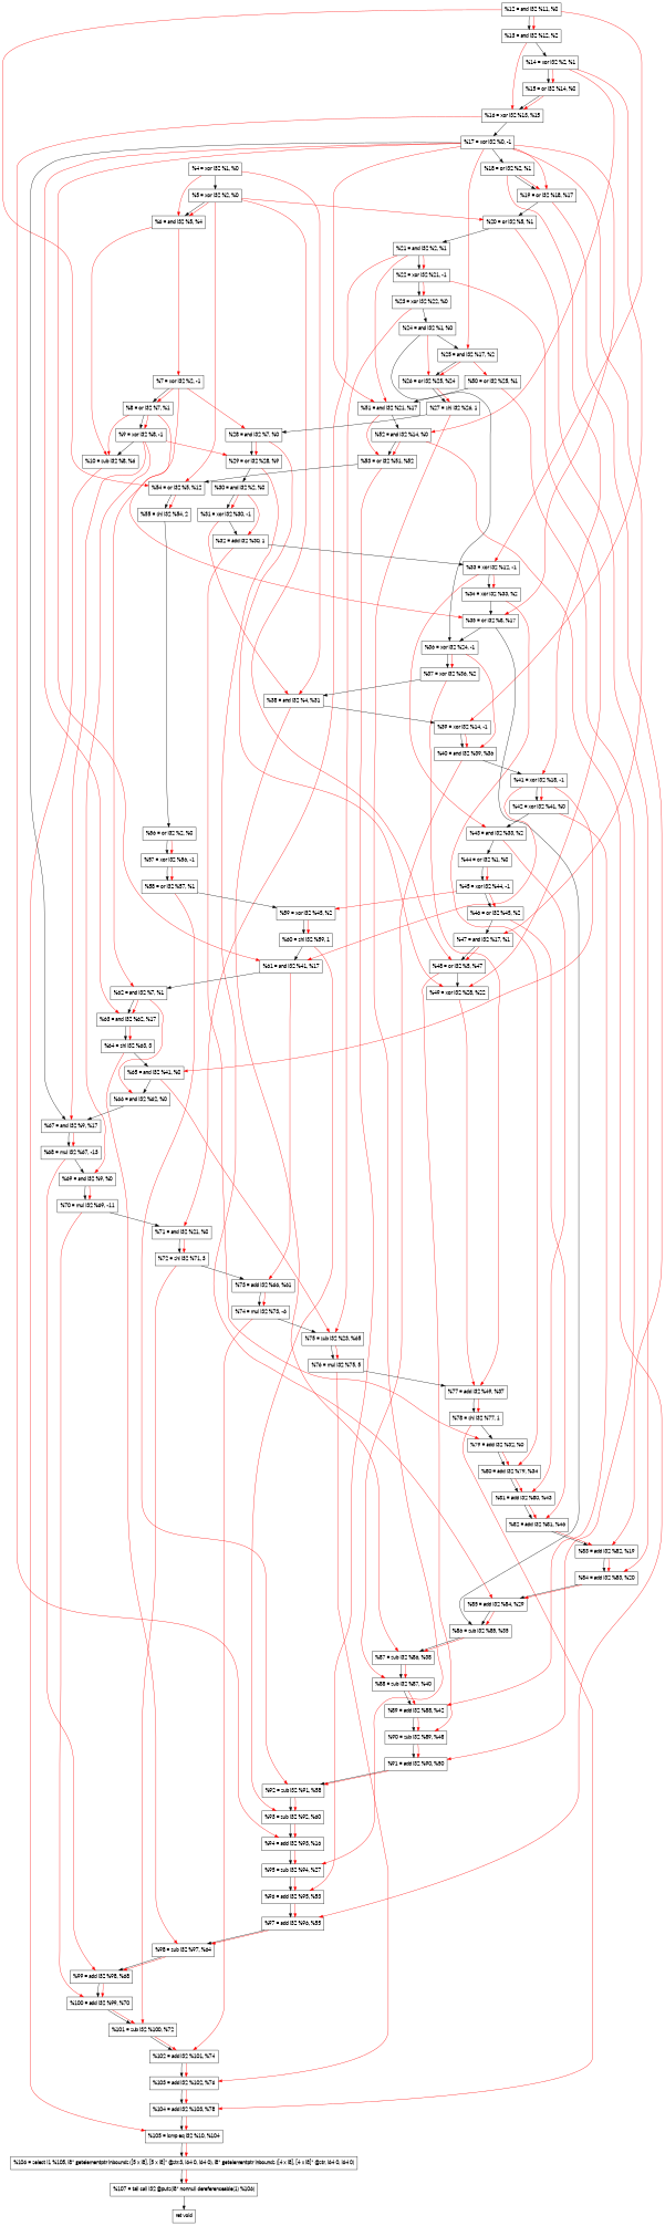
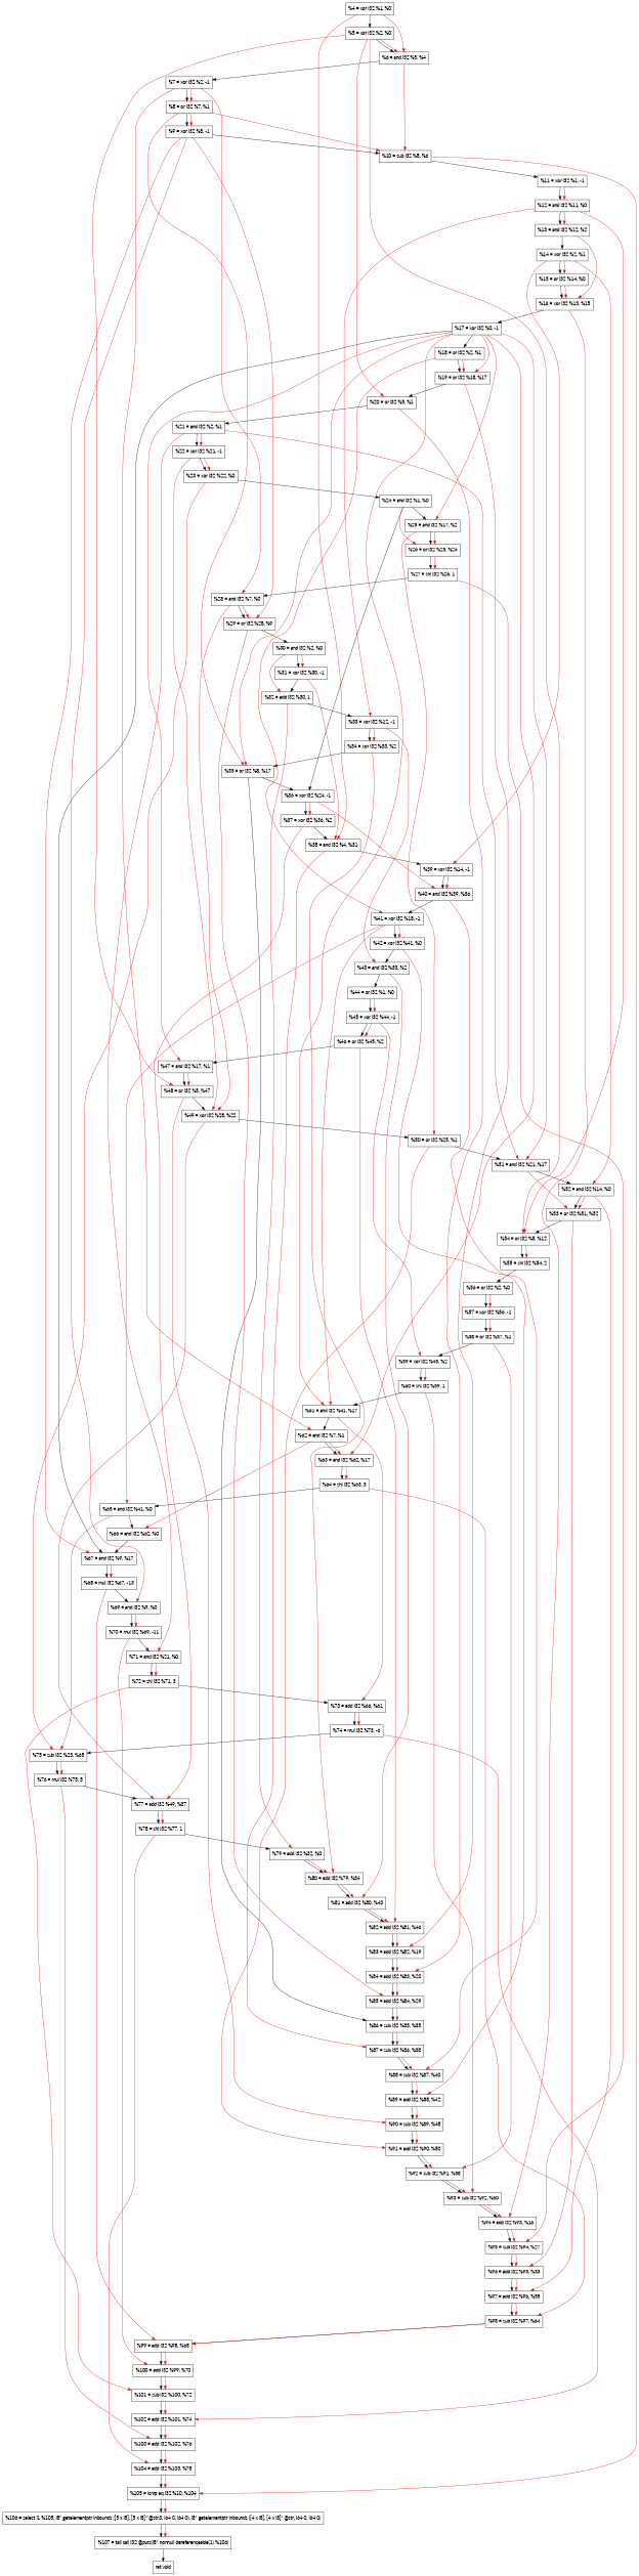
  digraph {
    fontname=Lato
    node [fontname=Lato shape=record]
    edge [fontname=Lato color=red]
    n1 [label="  %4 = xor i32 %1, %0"]
    n2 [label="  %5 = xor i32 %2, %0"]
    n3 [label="  %6 = and i32 %5, %4"]
    n4 [label="  %38 = and i32 %4, %31"]
    n5 [label="  %20 = or i32 %5, %1"]
    n6 [label="  %48 = or i32 %5, %47"]
    n7 [label="  %54 = or i32 %5, %12"]
    n8 [label="  %7 = xor i32 %2, -1"]
    n9 [label="  %10 = sub i32 %8, %6"]
    n10 [label="  %39 = xor i32 %14, -1"]
    n11 [label="  %87 = sub i32 %86, %38"]
    n12 [label="  %21 = and i32 %2, %1"]
    n13 [label="  %84 = add i32 %83, %20"]
    n14 [label="  %49 = xor i32 %28, %22"]
    n15 [label="  %90 = sub i32 %89, %48"]
    n16 [label="  %55 = shl i32 %54, 2"]
    n17 [label="  %8 = or i32 %7, %1"]
    n18 [label="  %28 = and i32 %7, %0"]
    n19 [label="  %62 = and i32 %7, %1"]
+   n20 [label="  %11 = xor i32 %1, -1"]
    n21 [label="  %105 = icmp eq i32 %10, %104"]
    n22 [label="  %9 = xor i32 %8, -1"]
    n23 [label="  %35 = or i32 %8, %17"]
    n24 [label="  %29 = or i32 %28, %9"]
    n25 [label="  %63 = and i32 %62, %17"]
    n26 [label="  %66 = and i32 %62, %0"]
    n27 [label="  %67 = and i32 %9, %17"]
    n28 [label="  %69 = and i32 %9, %0"]
    n29 [label="  %36 = xor i32 %24, -1"]
    n30 [label="  %86 = sub i32 %85, %35"]
    n31 [label="  %30 = and i32 %2, %0"]
    n32 [label="  %85 = add i32 %84, %29"]
    n33 [label="  %68 = mul i32 %67, -13"]
    n34 [label="  %70 = mul i32 %69, -11"]
    n35 [label="  %12 = and i32 %11, %0"]
    n36 [label="  %106 = select i1 %105, i8* getelementptr inbounds ([5 x i8], [5 x i8]* @str.3, i64 0, i64 0), i8* getelementptr inbounds ([4 x i8], [4 x i8]* @str, i64 0, i64 0)"]
    n37 [label="  %13 = and i32 %12, %2"]
    n38 [label="  %33 = xor i32 %12, -1"]
    n39 [label="  %14 = xor i32 %2, %1"]
    n40 [label="  %16 = xor i32 %13, %15"]
    n41 [label="  %34 = xor i32 %33, %2"]
    n42 [label="  %43 = and i32 %33, %2"]
    n43 [label="  %15 = or i32 %14, %0"]
    n44 [label="  %52 = and i32 %14, %0"]
    n45 [label="  %17 = xor i32 %0, -1"]
    n46 [label="  %94 = add i32 %93, %16"]
    n47 [label="  %40 = and i32 %39, %36"]
    n48 [label="  %53 = or i32 %51, %52"]
    n49 [label="  %97 = add i32 %96, %55"]
    n50 [label="  %18 = or i32 %2, %1"]
    n51 [label="  %19 = or i32 %18, %17"]
    n52 [label="  %25 = and i32 %17, %2"]
    n53 [label="  %47 = and i32 %17, %1"]
    n54 [label="  %51 = and i32 %21, %17"]
    n55 [label="  %61 = and i32 %41, %17"]
    n56 [label="  %95 = sub i32 %94, %27"]
    n57 [label="  %41 = xor i32 %18, -1"]
    n58 [label="  %83 = add i32 %82, %19"]
    n59 [label="  %26 = or i32 %25, %24"]
    n60 [label="  %50 = or i32 %25, %1"]
    n61 [label="  %73 = add i32 %66, %61"]
    n62 [label="  %64 = shl i32 %63, 3"]
    n63 [label="  %42 = xor i32 %41, %0"]
    n64 [label="  %65 = and i32 %41, %0"]
    n65 [label="  %22 = xor i32 %21, -1"]
    n66 [label="  %71 = and i32 %21, %0"]
    n67 [label="  %23 = xor i32 %22, %0"]
    n68 [label="  %72 = shl i32 %71, 3"]
    n69 [label="  %24 = and i32 %1, %0"]
    n70 [label="  %75 = sub i32 %23, %65"]
    n71 [label="  %77 = add i32 %49, %37"]
    n72 [label="  %76 = mul i32 %75, 5"]
    n73 [label="  %27 = shl i32 %26, 1"]
    n74 [label="  %37 = xor i32 %36, %2"]
    n75 [label="  %91 = add i32 %90, %50"]
    n76 [label="  %96 = add i32 %95, %53"]
    n77 [label="  %31 = xor i32 %30, -1"]
    n78 [label="  %32 = add i32 %30, 1"]
    n79 [label="  %79 = add i32 %32, %0"]
    n80 [label="  %80 = add i32 %79, %34"]
    n81 [label="  %44 = or i32 %1, %0"]
    n82 [label="  %81 = add i32 %80, %43"]
    n83 [label="  %88 = sub i32 %87, %40"]
    n84 [label="  %78 = shl i32 %77, 1"]
    n85 [label="  %89 = add i32 %88, %42"]
    n86 [label="  %45 = xor i32 %44, -1"]
    n87 [label="  %82 = add i32 %81, %46"]
    n88 [label="  %46 = or i32 %45, %2"]
    n89 [label="  %59 = xor i32 %45, %2"]
    n90 [label="  %60 = shl i32 %59, 1"]
    n91 [label="  %92 = sub i32 %91, %58"]
    n92 [label="  %56 = or i32 %2, %0"]
    n93 [label="  %57 = xor i32 %56, -1"]
    n94 [label="  %98 = sub i32 %97, %64"]
    n95 [label="  %58 = or i32 %57, %1"]
    n96 [label="  %93 = sub i32 %92, %60"]
    n97 [label="  %74 = mul i32 %73, -6"]
    n98 [label="  %99 = add i32 %98, %68"]
    n99 [label="  %100 = add i32 %99, %70"]
    n100 [label="  %101 = sub i32 %100, %72"]
    n101 [label="  %102 = add i32 %101, %74"]
    n102 [label="  %103 = add i32 %102, %76"]
    n103 [label="  %104 = add i32 %103, %78"]
    n104 [label="  %107 = tail call i32 @puts(i8* nonnull dereferenceable(1) %106)"]
    n105 [label="  ret void"]
    n1 -> n2 [color=""]
    n1 -> n3
    n1 -> n4
    n2 -> n3 [color=""]
    n2 -> n3
    n2 -> n5
    n2 -> n6
    n2 -> n7
-   n3 -> n8
+   n3 -> n8 [color=""]
    n3 -> n9
    n4 -> n10 [color=""]
    n4 -> n11
    n5 -> n12 [color=""]
    n5 -> n13
    n6 -> n14 [color=""]
    n6 -> n15
    n7 -> n16 [color=""]
    n7 -> n16
    n8 -> n17 [color=""]
    n8 -> n17
    n8 -> n18
    n8 -> n19
+   n9 -> n20 [color=""]
    n9 -> n21
    n10 -> n47 [color=""]
    n10 -> n47
    n11 -> n83 [color=""]
    n11 -> n83
    n12 -> n54
    n12 -> n65 [color=""]
    n12 -> n65
    n12 -> n66
    n13 -> n32 [color=""]
    n13 -> n32
+   n14 -> n60 [color=""]
    n14 -> n71
    n15 -> n75 [color=""]
    n15 -> n75
    n16 -> n92 [color=""]
    n17 -> n9
    n17 -> n22 [color=""]
    n17 -> n22
    n17 -> n23
    n18 -> n14
    n18 -> n24 [color=""]
    n18 -> n24
    n19 -> n25 [color=""]
    n19 -> n25
    n19 -> n26
+   n20 -> n35 [color=""]
+   n20 -> n35
    n21 -> n36 [color=""]
    n21 -> n36
    n22 -> n9 [color=""]
    n22 -> n24
    n22 -> n27
    n22 -> n28
    n23 -> n29 [color=""]
    n23 -> n30 [color=black]
    n24 -> n31 [color=""]
    n24 -> n32
    n25 -> n62 [color=""]
    n25 -> n62
    n26 -> n27 [color=""]
    n27 -> n33 [color=""]
    n27 -> n33
    n28 -> n34 [color=""]
    n28 -> n34
    n29 -> n47
    n29 -> n74 [color=""]
    n29 -> n74
    n30 -> n11 [color=""]
    n30 -> n11
    n31 -> n77 [color=""]
    n31 -> n77
    n31 -> n78
    n32 -> n30 [color=""]
    n32 -> n30
    n33 -> n28 [color=""]
    n33 -> n98
    n34 -> n66 [color=""]
    n34 -> n99
    n35 -> n7
    n35 -> n37 [color=""]
    n35 -> n37
    n35 -> n38
    n36 -> n104 [color=""]
    n36 -> n104
    n37 -> n39 [color=""]
    n37 -> n40
    n38 -> n41 [color=""]
    n38 -> n41
    n38 -> n42
    n39 -> n10
    n39 -> n43 [color=""]
    n39 -> n43
    n39 -> n44
    n40 -> n45 [color=""]
    n40 -> n46
    n41 -> n23 [color=""]
    n41 -> n80
    n42 -> n81 [color=""]
    n42 -> n82
    n43 -> n40 [color=""]
    n43 -> n40
    n44 -> n48 [color=""]
    n44 -> n48
    n44 -> n49
    n45 -> n23
    n45 -> n25
    n45 -> n27 [color=black]
    n45 -> n50 [color=""]
    n45 -> n51
    n45 -> n52
    n45 -> n53
    n45 -> n54
    n45 -> n55
    n46 -> n56 [color=""]
    n46 -> n56
    n47 -> n57 [color=""]
    n47 -> n83
    n48 -> n7 [color=""]
    n48 -> n76
    n49 -> n94 [color=""]
    n49 -> n94
    n50 -> n51 [color=""]
    n50 -> n51
    n50 -> n57
    n51 -> n5 [color=""]
    n51 -> n58
    n52 -> n59 [color=""]
    n52 -> n59
    n52 -> n60
    n53 -> n6 [color=""]
    n53 -> n6
    n54 -> n44 [color=""]
    n54 -> n48
    n55 -> n19 [color=""]
    n55 -> n61
    n56 -> n76 [color=""]
    n56 -> n76
    n57 -> n55
    n57 -> n63 [color=""]
    n57 -> n63
    n57 -> n64
    n58 -> n13 [color=""]
    n58 -> n13
    n59 -> n73 [color=""]
    n59 -> n73
    n60 -> n54 [color=""]
    n60 -> n75
    n61 -> n97 [color=""]
    n61 -> n97
    n62 -> n64 [color=""]
    n62 -> n94
    n63 -> n42 [color=""]
    n63 -> n85
    n64 -> n26 [color=""]
    n64 -> n70
    n65 -> n14
    n65 -> n67 [color=""]
    n65 -> n67
    n66 -> n68 [color=""]
    n66 -> n68
    n67 -> n69 [color=""]
    n67 -> n70
    n68 -> n61 [color=""]
    n68 -> n100
    n69 -> n29 [color=black]
    n69 -> n52 [color=""]
    n69 -> n59
    n70 -> n72 [color=""]
    n70 -> n72
    n71 -> n84 [color=""]
    n71 -> n84
    n72 -> n71 [color=""]
    n72 -> n102
    n73 -> n18 [color=""]
    n73 -> n56
    n74 -> n4 [color=""]
    n74 -> n71
    n75 -> n91 [color=""]
    n75 -> n91
    n76 -> n49 [color=""]
    n76 -> n49
    n77 -> n4
    n77 -> n78 [color=""]
    n78 -> n38 [color=""]
    n78 -> n79
    n79 -> n80 [color=""]
    n79 -> n80
    n80 -> n82 [color=""]
    n80 -> n82
    n81 -> n86 [color=""]
    n81 -> n86
    n82 -> n87 [color=""]
    n82 -> n87
    n83 -> n85 [color=""]
    n83 -> n85
    n84 -> n79 [color=""]
    n84 -> n103
    n85 -> n15 [color=""]
    n85 -> n15
    n86 -> n88 [color=""]
    n86 -> n88
    n86 -> n89
    n87 -> n58 [color=""]
    n87 -> n58
    n88 -> n53 [color=""]
    n88 -> n87
    n89 -> n90 [color=""]
    n89 -> n90
    n90 -> n55 [color=""]
    n90 -> n96
    n91 -> n96 [color=""]
    n91 -> n96
    n92 -> n93 [color=""]
    n92 -> n93
    n93 -> n95 [color=""]
    n93 -> n95
    n94 -> n98 [color=""]
    n94 -> n98
    n95 -> n89 [color=""]
    n95 -> n91
    n96 -> n46 [color=""]
    n96 -> n46
    n97 -> n70 [color=""]
    n97 -> n101
    n98 -> n99 [color=""]
    n98 -> n99
    n99 -> n100 [color=""]
    n99 -> n100
    n100 -> n101 [color=""]
    n100 -> n101
    n101 -> n102 [color=""]
    n101 -> n102
    n102 -> n103 [color=""]
    n102 -> n103
    n103 -> n21 [color=""]
    n103 -> n21
    n104 -> n105 [color=""]
  }
